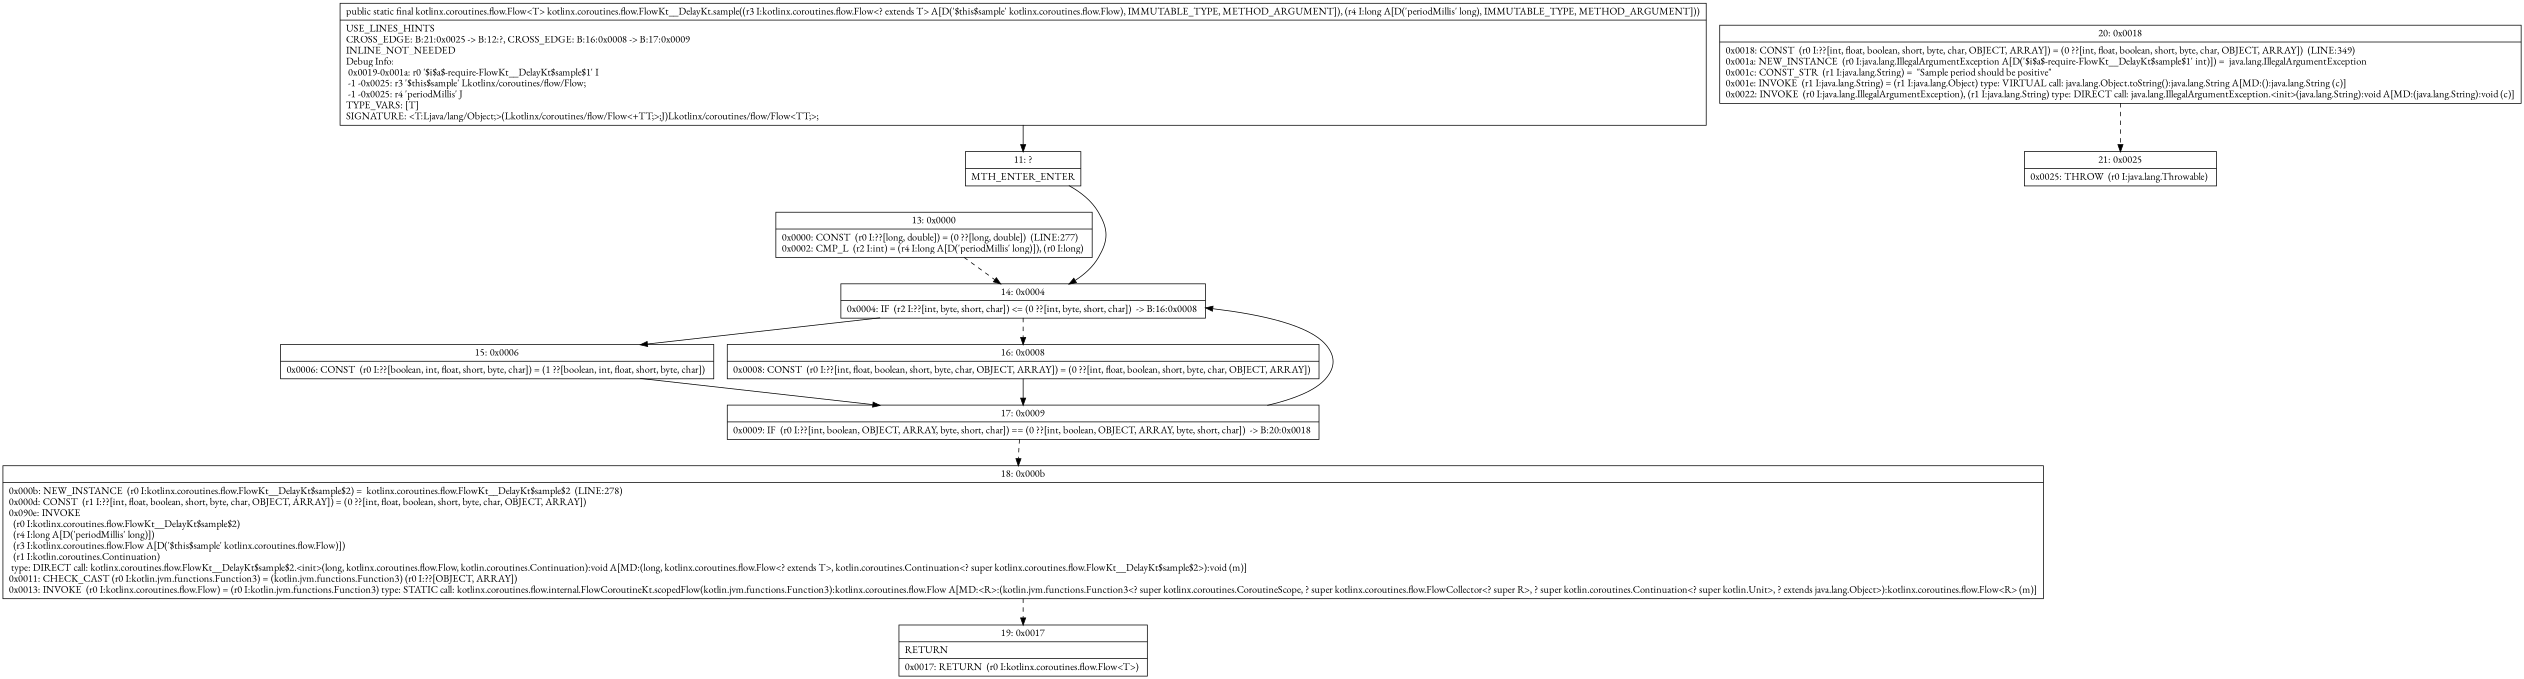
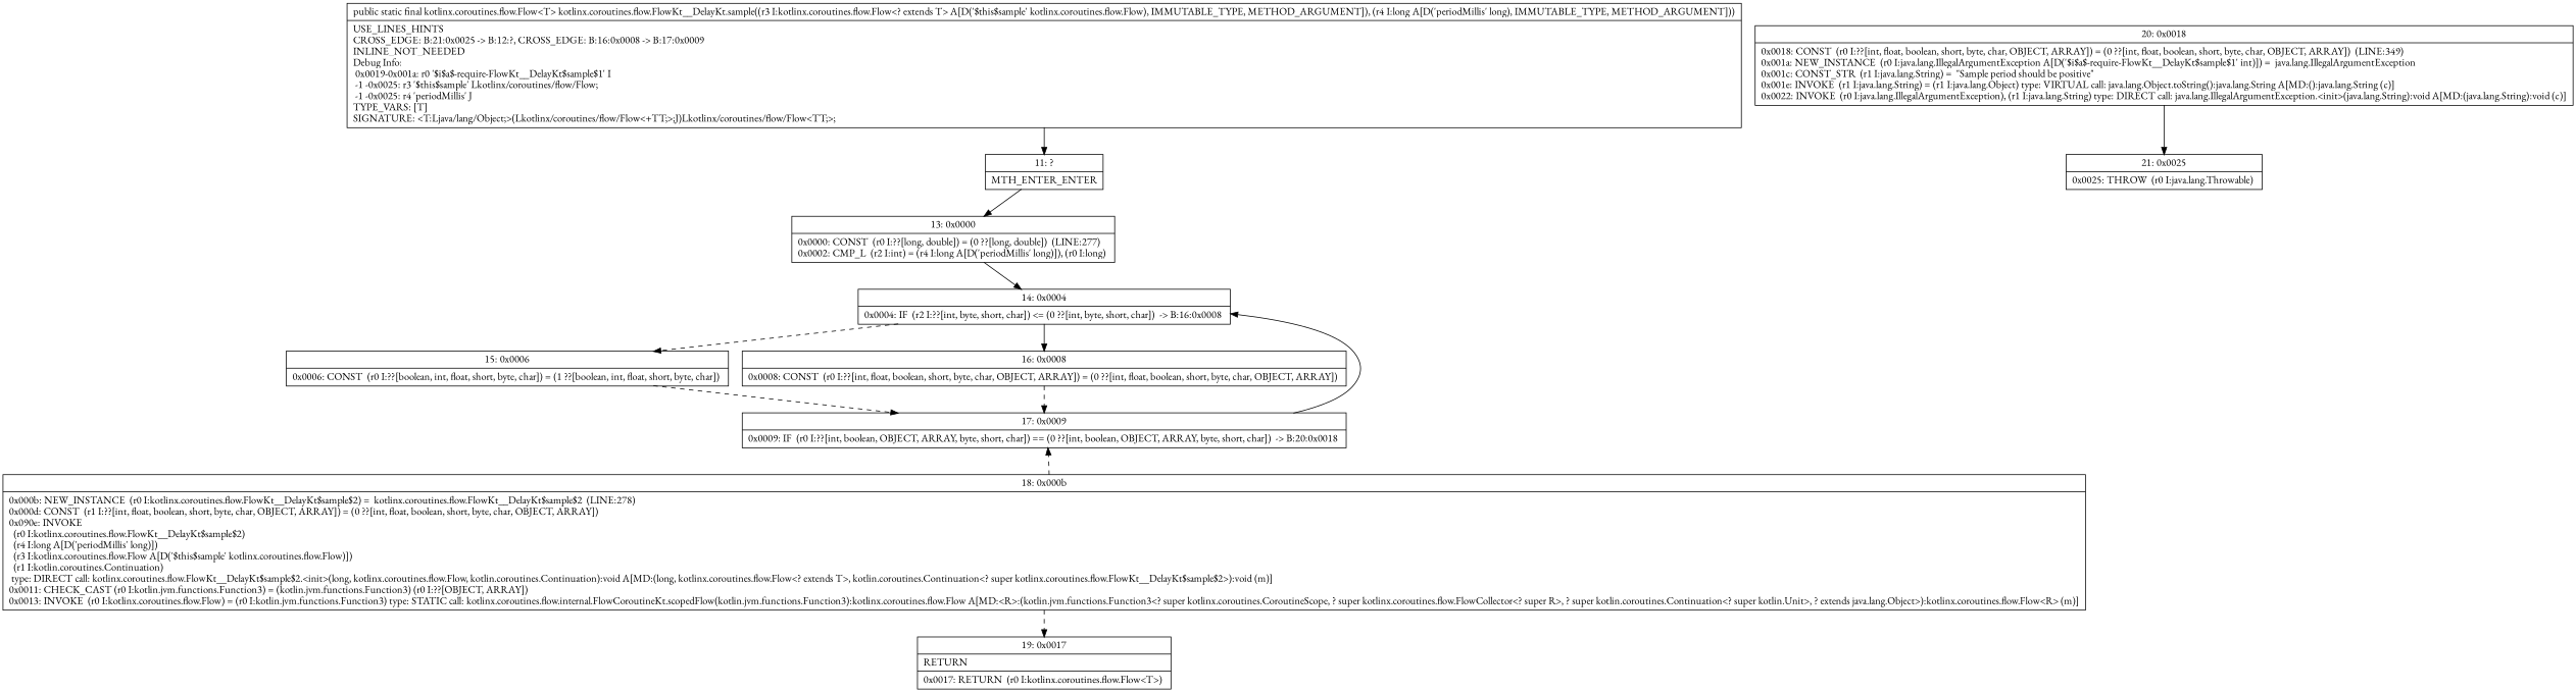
  digraph {
    fontname="EB Garamond"
    node [fontname="EB Garamond" shape=record]
    edge [fontname="EB Garamond"]
    n1 [label="{11\:\ ?|MTH_ENTER_ENTER\l}"]
    n2 [label="{13\:\ 0x0000|0x0000: CONST  (r0 I:??[long, double]) = (0 ??[long, double])  (LINE:277)\l0x0002: CMP_L  (r2 I:int) = (r4 I:long A[D('periodMillis' long)]), (r0 I:long) \l}"]
    n3 [label="{14\:\ 0x0004|0x0004: IF  (r2 I:??[int, byte, short, char]) \<= (0 ??[int, byte, short, char])  \-\> B:16:0x0008 \l}"]
    n4 [label="{15\:\ 0x0006|0x0006: CONST  (r0 I:??[boolean, int, float, short, byte, char]) = (1 ??[boolean, int, float, short, byte, char]) \l}"]
    n5 [label="{16\:\ 0x0008|0x0008: CONST  (r0 I:??[int, float, boolean, short, byte, char, OBJECT, ARRAY]) = (0 ??[int, float, boolean, short, byte, char, OBJECT, ARRAY]) \l}"]
    n6 [label="{17\:\ 0x0009|0x0009: IF  (r0 I:??[int, boolean, OBJECT, ARRAY, byte, short, char]) == (0 ??[int, boolean, OBJECT, ARRAY, byte, short, char])  \-\> B:20:0x0018 \l}"]
    n7 [label="{18\:\ 0x000b|0x000b: NEW_INSTANCE  (r0 I:kotlinx.coroutines.flow.FlowKt__DelayKt$sample$2) =  kotlinx.coroutines.flow.FlowKt__DelayKt$sample$2  (LINE:278)\l0x000d: CONST  (r1 I:??[int, float, boolean, short, byte, char, OBJECT, ARRAY]) = (0 ??[int, float, boolean, short, byte, char, OBJECT, ARRAY]) \l0x090e: INVOKE  \l  (r0 I:kotlinx.coroutines.flow.FlowKt__DelayKt$sample$2)\l  (r4 I:long A[D('periodMillis' long)])\l  (r3 I:kotlinx.coroutines.flow.Flow A[D('$this$sample' kotlinx.coroutines.flow.Flow)])\l  (r1 I:kotlin.coroutines.Continuation)\l type: DIRECT call: kotlinx.coroutines.flow.FlowKt__DelayKt$sample$2.\<init\>(long, kotlinx.coroutines.flow.Flow, kotlin.coroutines.Continuation):void A[MD:(long, kotlinx.coroutines.flow.Flow\<? extends T\>, kotlin.coroutines.Continuation\<? super kotlinx.coroutines.flow.FlowKt__DelayKt$sample$2\>):void (m)]\l0x0011: CHECK_CAST (r0 I:kotlin.jvm.functions.Function3) = (kotlin.jvm.functions.Function3) (r0 I:??[OBJECT, ARRAY]) \l0x0013: INVOKE  (r0 I:kotlinx.coroutines.flow.Flow) = (r0 I:kotlin.jvm.functions.Function3) type: STATIC call: kotlinx.coroutines.flow.internal.FlowCoroutineKt.scopedFlow(kotlin.jvm.functions.Function3):kotlinx.coroutines.flow.Flow A[MD:\<R\>:(kotlin.jvm.functions.Function3\<? super kotlinx.coroutines.CoroutineScope, ? super kotlinx.coroutines.flow.FlowCollector\<? super R\>, ? super kotlin.coroutines.Continuation\<? super kotlin.Unit\>, ? extends java.lang.Object\>):kotlinx.coroutines.flow.Flow\<R\> (m)]\l}"]
    n8 [label="{19\:\ 0x0017|RETURN\l|0x0017: RETURN  (r0 I:kotlinx.coroutines.flow.Flow\<T\>) \l}"]
    n9 [label="{20\:\ 0x0018|0x0018: CONST  (r0 I:??[int, float, boolean, short, byte, char, OBJECT, ARRAY]) = (0 ??[int, float, boolean, short, byte, char, OBJECT, ARRAY])  (LINE:349)\l0x001a: NEW_INSTANCE  (r0 I:java.lang.IllegalArgumentException A[D('$i$a$\-require\-FlowKt__DelayKt$sample$1' int)]) =  java.lang.IllegalArgumentException \l0x001c: CONST_STR  (r1 I:java.lang.String) =  \"Sample period should be positive\" \l0x001e: INVOKE  (r1 I:java.lang.String) = (r1 I:java.lang.Object) type: VIRTUAL call: java.lang.Object.toString():java.lang.String A[MD:():java.lang.String (c)]\l0x0022: INVOKE  (r0 I:java.lang.IllegalArgumentException), (r1 I:java.lang.String) type: DIRECT call: java.lang.IllegalArgumentException.\<init\>(java.lang.String):void A[MD:(java.lang.String):void (c)]\l}"]
    n10 [label="{21\:\ 0x0025|0x0025: THROW  (r0 I:java.lang.Throwable) \l}"]
    n11 [label="{public static final kotlinx.coroutines.flow.Flow\<T\> kotlinx.coroutines.flow.FlowKt__DelayKt.sample((r3 I:kotlinx.coroutines.flow.Flow\<? extends T\> A[D('$this$sample' kotlinx.coroutines.flow.Flow), IMMUTABLE_TYPE, METHOD_ARGUMENT]), (r4 I:long A[D('periodMillis' long), IMMUTABLE_TYPE, METHOD_ARGUMENT]))  | USE_LINES_HINTS\lCROSS_EDGE: B:21:0x0025 \-\> B:12:?, CROSS_EDGE: B:16:0x0008 \-\> B:17:0x0009\lINLINE_NOT_NEEDED\lDebug Info:\l  0x0019\-0x001a: r0 '$i$a$\-require\-FlowKt__DelayKt$sample$1' I\l  \-1 \-0x0025: r3 '$this$sample' Lkotlinx\/coroutines\/flow\/Flow;\l  \-1 \-0x0025: r4 'periodMillis' J\lTYPE_VARS: [T]\lSIGNATURE: \<T:Ljava\/lang\/Object;\>(Lkotlinx\/coroutines\/flow\/Flow\<+TT;\>;J)Lkotlinx\/coroutines\/flow\/Flow\<TT;\>;\l}"]
-   n1 -> n3
-   n2 -> n3 [style=dashed]
-   n3 -> n4 [style=solid]
-   n3 -> n5 [style=dashed]
-   n4 -> n6
-   n5 -> n6
+   n1 -> n2
+   n2 -> n3
+   n3 -> n4 [style=dashed]
+   n3 -> n5
+   n4 -> n6 [style=dashed]
+   n5 -> n6 [style=dashed]
    n6 -> n3
-   n6 -> n7 [style=dashed]
+   n7 -> n6 [style=dashed]
    n7 -> n8 [style=dashed]
-   n9 -> n10 [style=dashed]
+   n9 -> n10
    n11 -> n1
  }
